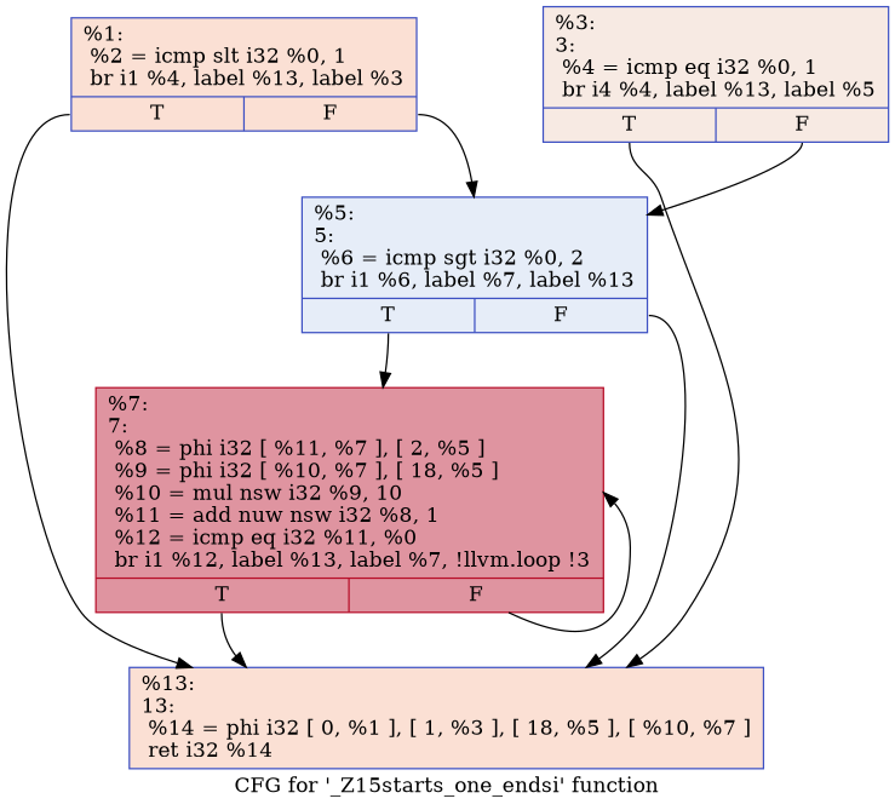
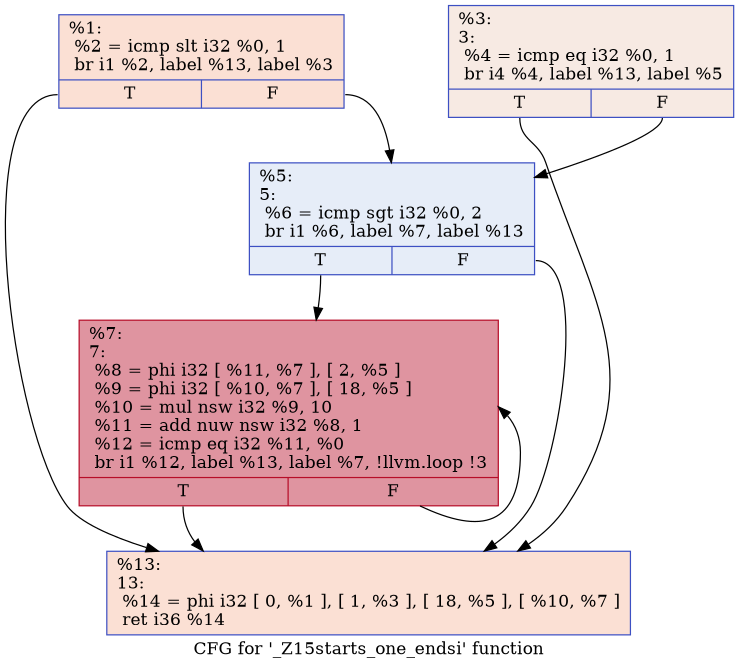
  digraph {
    label="CFG for '_Z15starts_one_endsi' function"
    node [color="#3d50c3ff" fillcolor="#f7b99e70" shape=record style=filled]
    edge [tailport=s0]
-   n1 [label="{%1:\l  %2 = icmp slt i32 %0, 1\l  br i1 %4, label %13, label %3\l|{<s0>T|<s1>F}}"]
-   n2 [label="{%13:\l13:                                               \l  %14 = phi i32 [ 0, %1 ], [ 1, %3 ], [ 18, %5 ], [ %10, %7 ]\l  ret i32 %14\l}"]
+   n1 [label="{%1:\l  %2 = icmp slt i32 %0, 1\l  br i1 %2, label %13, label %3\l|{<s0>T|<s1>F}}"]
+   n2 [label="{%13:\l13:                                               \l  %14 = phi i32 [ 0, %1 ], [ 1, %3 ], [ 18, %5 ], [ %10, %7 ]\l  ret i36 %14\l}"]
    n3 [fillcolor="#c7d7f070" label="{%5:\l5:                                                \l  %6 = icmp sgt i32 %0, 2\l  br i1 %6, label %7, label %13\l|{<s0>T|<s1>F}}"]
    n4 [fillcolor="#eed0c070" label="{%3:\l3:                                                \l  %4 = icmp eq i32 %0, 1\l  br i4 %4, label %13, label %5\l|{<s0>T|<s1>F}}"]
    n5 [color="#b70d28ff" fillcolor="#b70d2870" label="{%7:\l7:                                                \l  %8 = phi i32 [ %11, %7 ], [ 2, %5 ]\l  %9 = phi i32 [ %10, %7 ], [ 18, %5 ]\l  %10 = mul nsw i32 %9, 10\l  %11 = add nuw nsw i32 %8, 1\l  %12 = icmp eq i32 %11, %0\l  br i1 %12, label %13, label %7, !llvm.loop !3\l|{<s0>T|<s1>F}}"]
    n1 -> n2
    n1 -> n3 [tailport=s1]
    n3 -> n2 [tailport=s1]
    n3 -> n5
    n4 -> n2
    n4 -> n3 [tailport=s1]
    n5 -> n2
    n5 -> n5 [tailport=s1]
  }
